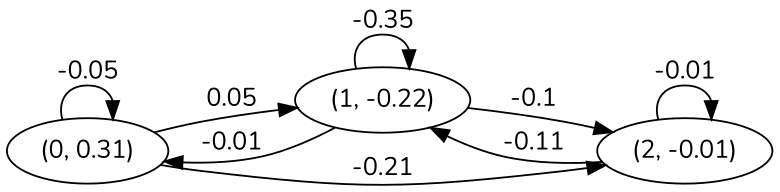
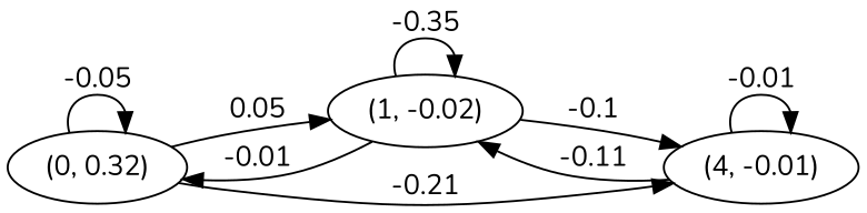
  digraph {
    fontname=Nunito
    rankdir=LR
    node [fontname=Nunito]
    edge [fontname=Nunito]
-   n1 [label="(0, 0.31)"]
-   n2 [label="(1, -0.22)"]
-   n3 [label="(2, -0.01)"]
+   n1 [label="(0, 0.32)"]
+   n2 [label="(1, -0.02)"]
+   n3 [label="(4, -0.01)"]
    n1 -> n1 [label=-0.05]
    n1 -> n2 [label=0.05]
    n1 -> n3 [label=-0.21]
    n2 -> n1 [label=-0.01]
    n2 -> n2 [label=-0.35]
    n2 -> n3 [label=-0.1]
    n3 -> n2 [label=-0.11]
    n3 -> n3 [label=-0.01]
  }
